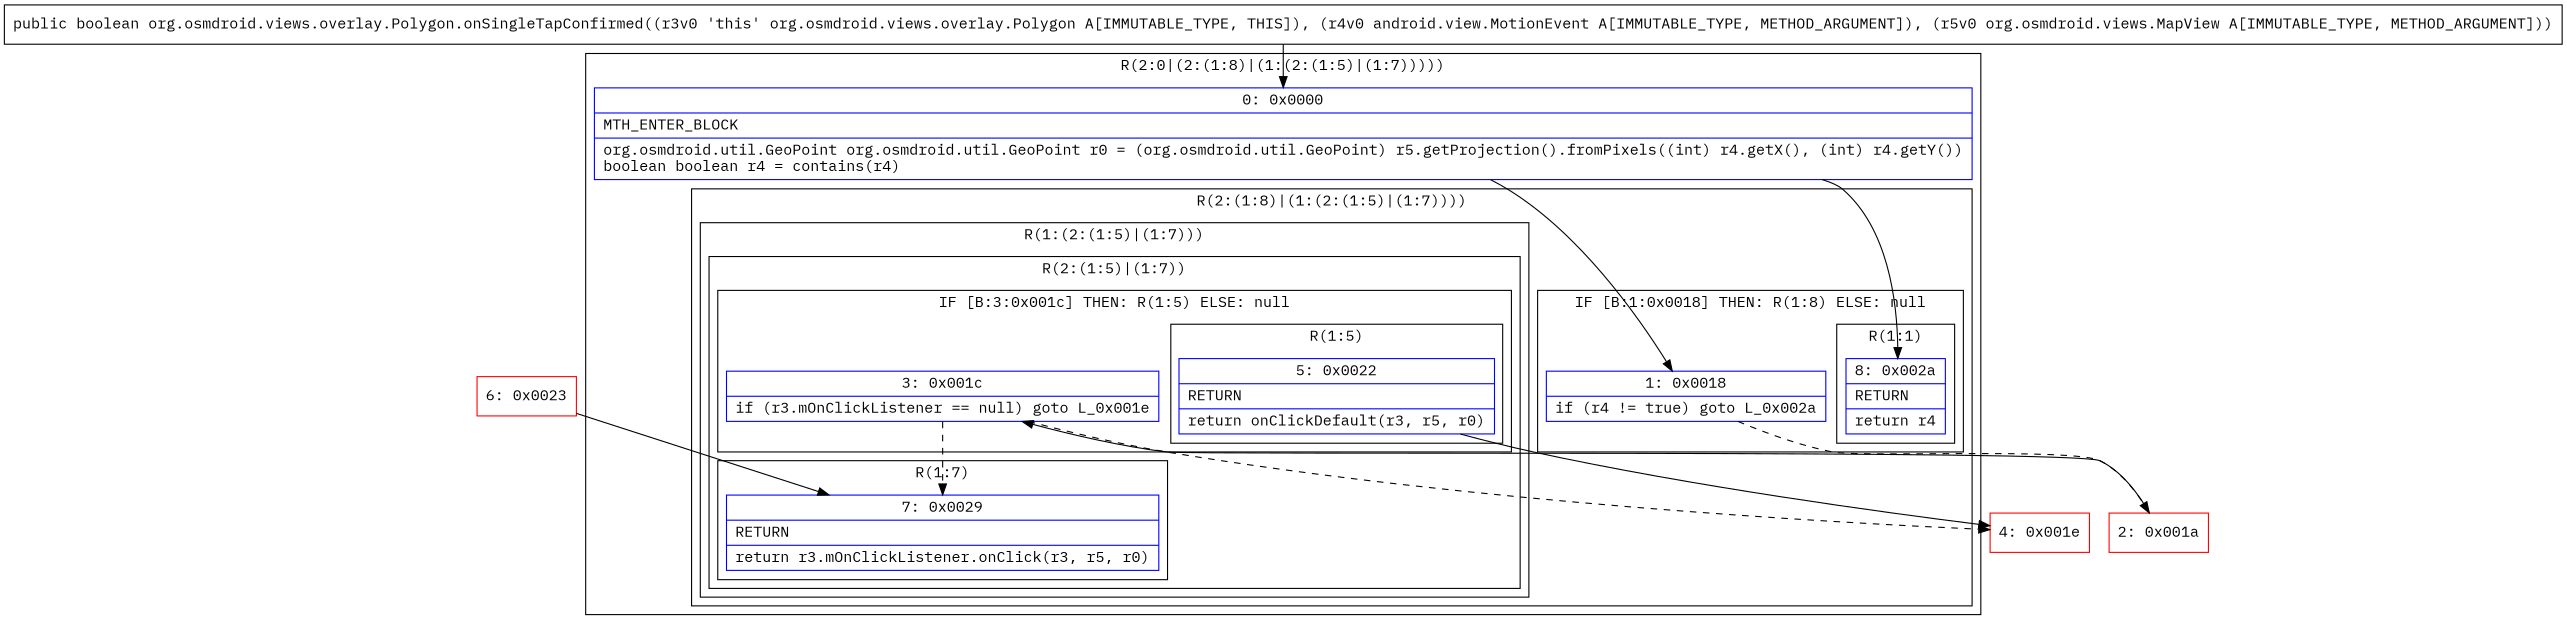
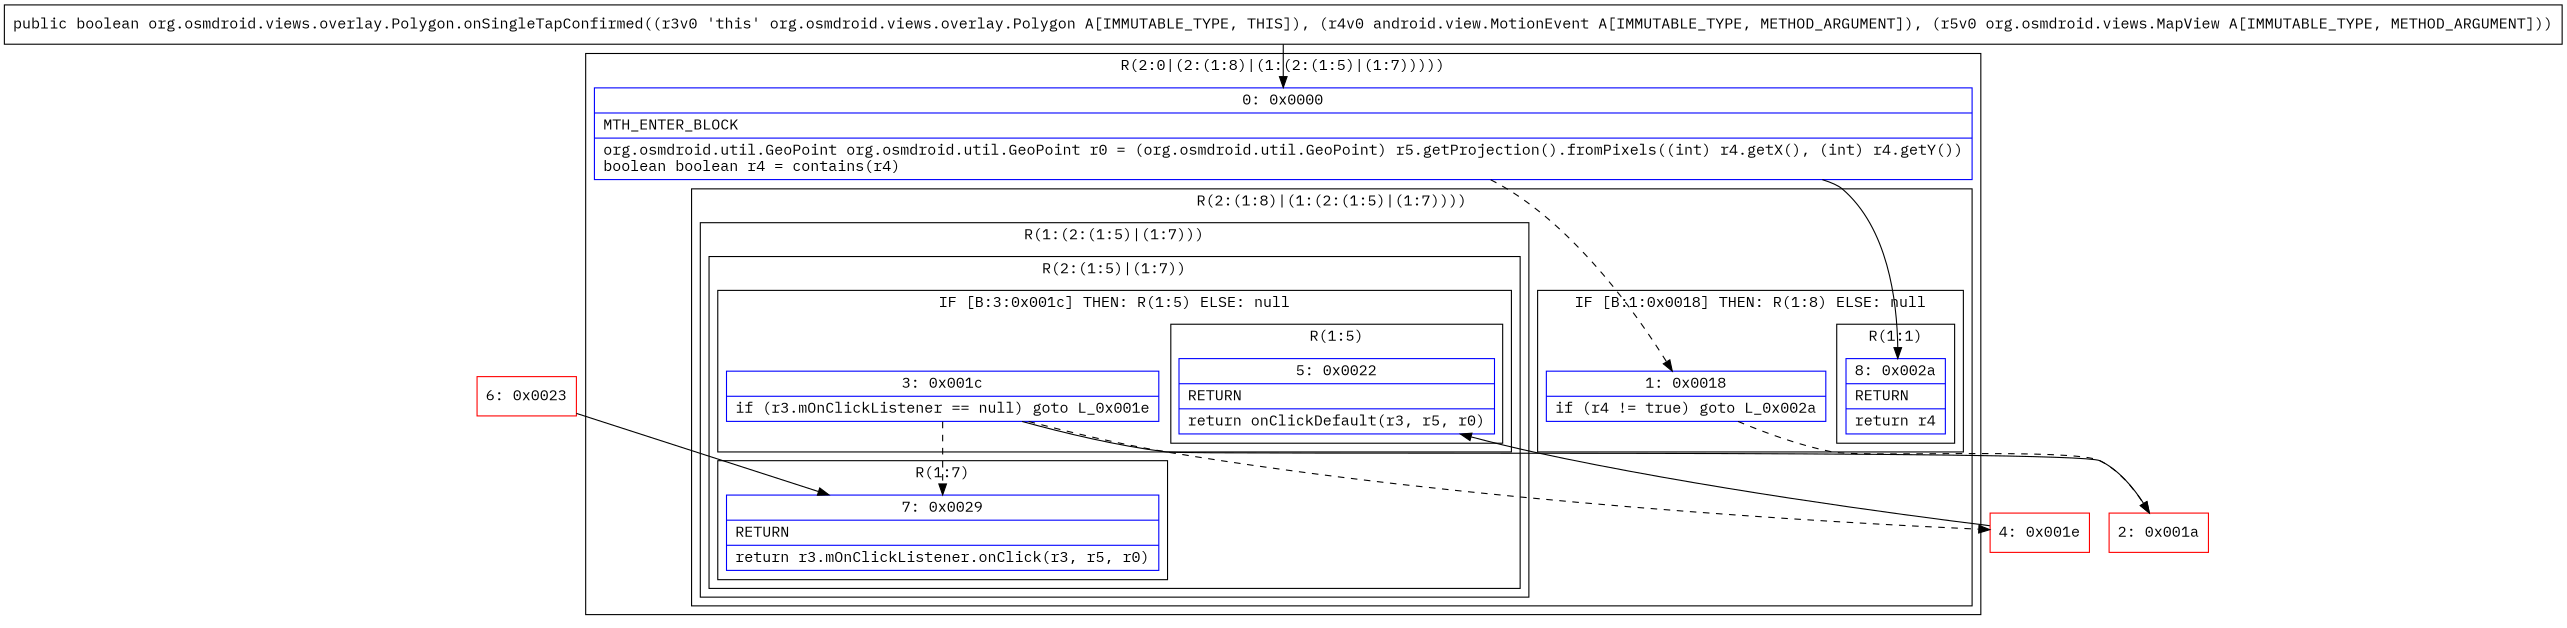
  digraph {
    fontname="IBM Plex Mono"
    node [color=blue fontname="IBM Plex Mono" shape=record]
    edge [fontname="IBM Plex Mono"]
    n1 [label="{8\:\ 0x002a|RETURN\l|return r4\l}"]
    n2 [label="{1\:\ 0x0018|if (r4 != true) goto L_0x002a\l}"]
    n3 [label="{5\:\ 0x0022|RETURN\l|return onClickDefault(r3, r5, r0)\l}"]
    n4 [label="{3\:\ 0x001c|if (r3.mOnClickListener == null) goto L_0x001e\l}"]
    n5 [label="{7\:\ 0x0029|RETURN\l|return r3.mOnClickListener.onClick(r3, r5, r0)\l}"]
    n6 [label="{0\:\ 0x0000|MTH_ENTER_BLOCK\l|org.osmdroid.util.GeoPoint org.osmdroid.util.GeoPoint r0 = (org.osmdroid.util.GeoPoint) r5.getProjection().fromPixels((int) r4.getX(), (int) r4.getY())\lboolean boolean r4 = contains(r4)\l}"]
    n7 [color=red label="{2\:\ 0x001a}"]
    n8 [color=red label="{4\:\ 0x001e}"]
    n9 [color=red label="{6\:\ 0x0023}"]
    n10 [label="{public boolean org.osmdroid.views.overlay.Polygon.onSingleTapConfirmed((r3v0 'this' org.osmdroid.views.overlay.Polygon A[IMMUTABLE_TYPE, THIS]), (r4v0 android.view.MotionEvent A[IMMUTABLE_TYPE, METHOD_ARGUMENT]), (r5v0 org.osmdroid.views.MapView A[IMMUTABLE_TYPE, METHOD_ARGUMENT])) }" color=""]
    subgraph cluster_1 {
      label="R(2:0|(2:(1:8)|(1:(2:(1:5)|(1:7)))))"
      n6
      subgraph cluster_2 {
        label="R(2:(1:8)|(1:(2:(1:5)|(1:7))))"
        subgraph cluster_3 {
          label="IF [B:1:0x0018] THEN: R(1:8) ELSE: null"
          n2
          subgraph cluster_4 {
            label="R(1:1)"
            n1
          }
        }
        subgraph cluster_5 {
          label="R(1:(2:(1:5)|(1:7)))"
          subgraph cluster_6 {
            label="R(2:(1:5)|(1:7))"
            subgraph cluster_7 {
              label="IF [B:3:0x001c] THEN: R(1:5) ELSE: null"
              n4
              subgraph cluster_8 {
                label="R(1:5)"
                n3
              }
            }
            subgraph cluster_9 {
              label="R(1:7)"
              n5
            }
          }
        }
      }
    }
    n2 -> n7 [style=dashed]
    n4 -> n5 [style=dashed]
    n4 -> n8 [style=dashed]
    n6 -> n1
-   n6 -> n2
-   n7 -> n4
-   n3 -> n8
+   n6 -> n2 [style=dashed]
+   n4 -> n7
+   n8 -> n3
    n9 -> n5
    n10 -> n6
  }
